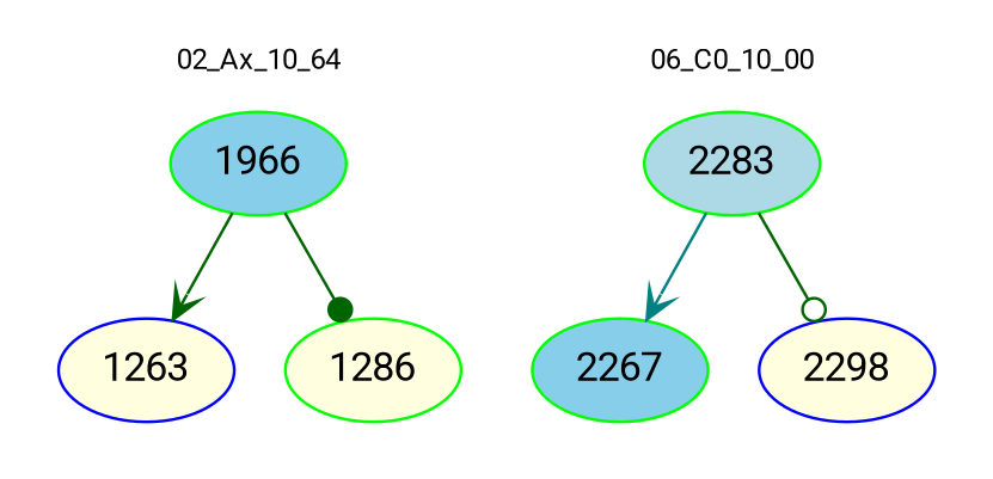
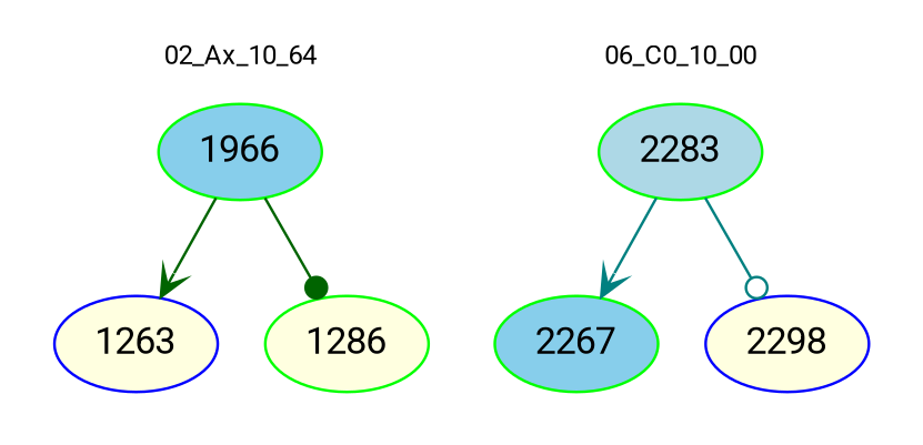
  digraph {
    fontname=Roboto
    node [color=green fillcolor=lightyellow fontname=Roboto style=filled]
    edge [arrowhead=vee color=darkgreen fontname=Roboto]
    n1 [fillcolor=skyblue label=1966]
    n2 [color=blue label=1263]
    n3 [label=1286]
    n4 [fillcolor=lightblue label=2283]
    n5 [fillcolor=skyblue label=2267]
    n6 [color=blue label=2298]
    subgraph cluster_1 {
      color=white
      fontsize=10
      label="02_Ax_10_64"
      n1
      n2
      n3
    }
    subgraph cluster_2 {
      color=white
      fontsize=10
      label="06_C0_10_00"
      n4
      n5
      n6
    }
    n1 -> n2
    n1 -> n3 [arrowhead=dot]
    n4 -> n5 [color=teal]
-   n4 -> n6 [arrowhead=odot]
+   n4 -> n6 [arrowhead=odot color=teal]
  }
